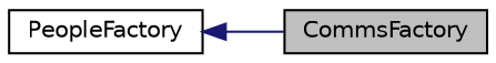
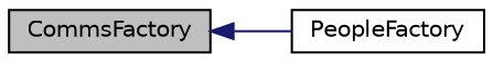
  digraph {
    rankdir=LR
    node [color=black fontname=Helvetica fontsize=10 shape=record style=filled]
    n1 [fillcolor=grey75 fontcolor=black height=0.2 label=CommsFactory width=0.4]
    n2 [fillcolor=white height=0.2 label=PeopleFactory width=0.4]
-   n2 -> n1 [color=midnightblue dir=back fontname=Helvetica fontsize=10 labelfontname=Helvetica labelfontsize=10 style=solid]
+   n1 -> n2 [color=midnightblue dir=back fontname=Helvetica fontsize=10 labelfontname=Helvetica labelfontsize=10 style=solid]
  }
